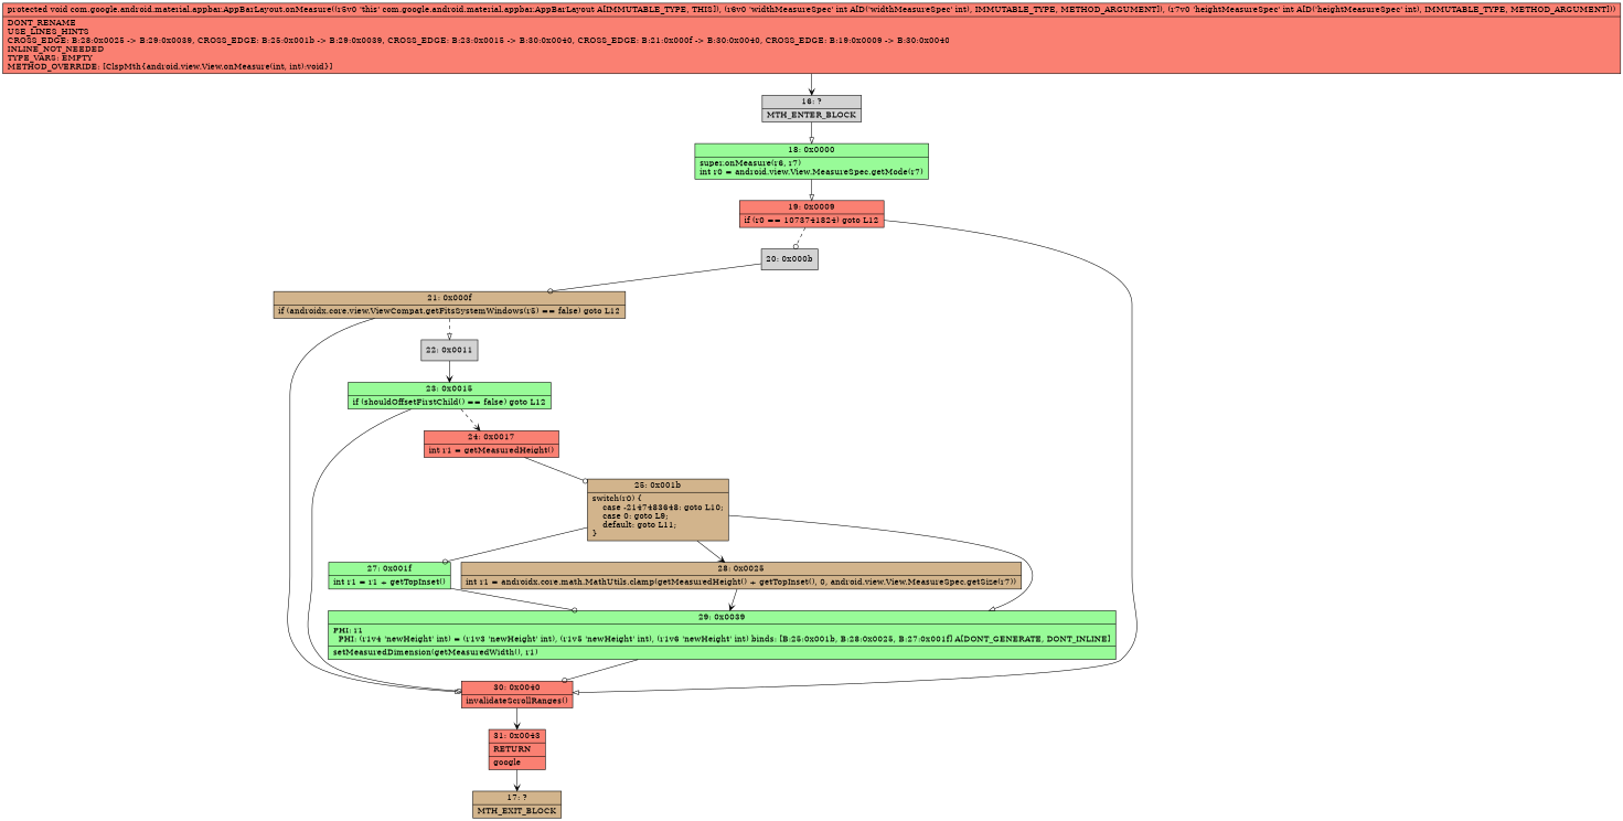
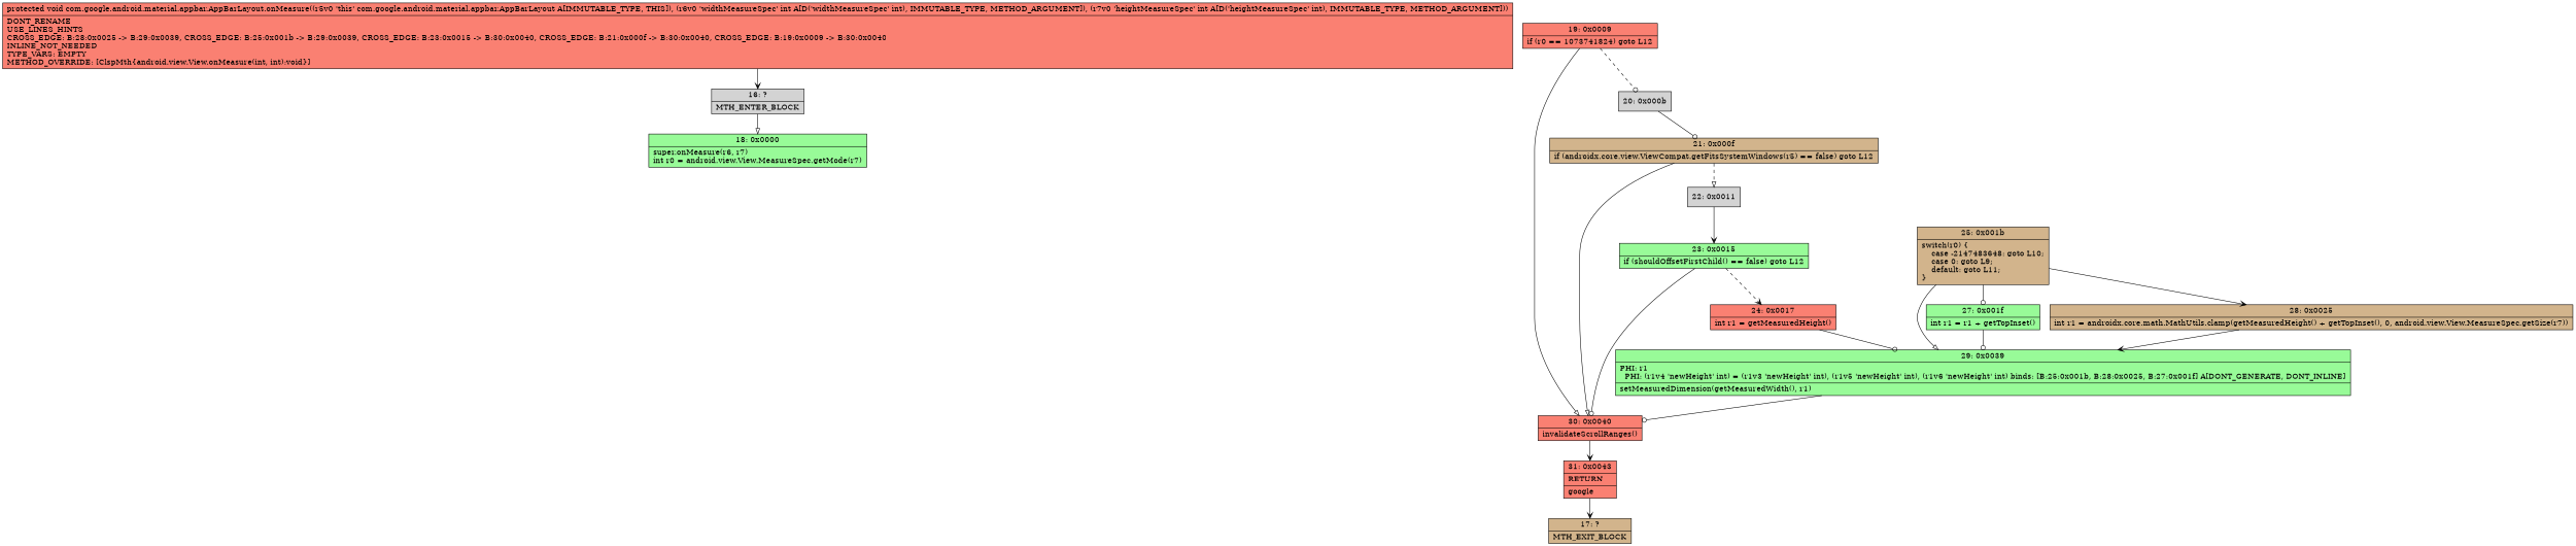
  digraph {
    node [fillcolor=salmon shape=record style=filled]
    edge [arrowhead=odot]
    n1 [fillcolor=lightgrey label="{16\:\ ?|MTH_ENTER_BLOCK\l}"]
    n2 [fillcolor=palegreen label="{18\:\ 0x0000|super.onMeasure(r6, r7)\lint r0 = android.view.View.MeasureSpec.getMode(r7)\l}"]
    n3 [label="{19\:\ 0x0009|if (r0 == 1073741824) goto L12\l}"]
    n4 [fillcolor=lightgrey label="{20\:\ 0x000b}"]
    n5 [label="{30\:\ 0x0040|invalidateScrollRanges()\l}"]
    n6 [fillcolor=tan label="{21\:\ 0x000f|if (androidx.core.view.ViewCompat.getFitsSystemWindows(r5) == false) goto L12\l}"]
    n7 [label="{31\:\ 0x0043|RETURN\l|google\l}"]
    n8 [fillcolor=lightgrey label="{22\:\ 0x0011}"]
    n9 [fillcolor=palegreen label="{23\:\ 0x0015|if (shouldOffsetFirstChild() == false) goto L12\l}"]
    n10 [label="{24\:\ 0x0017|int r1 = getMeasuredHeight()\l}"]
    n11 [fillcolor=tan label="{25\:\ 0x001b|switch(r0) \{\l    case \-2147483648: goto L10;\l    case 0: goto L9;\l    default: goto L11;\l\}\l}"]
    n12 [fillcolor=palegreen label="{27\:\ 0x001f|int r1 = r1 + getTopInset()\l}"]
    n13 [fillcolor=tan label="{28\:\ 0x0025|int r1 = androidx.core.math.MathUtils.clamp(getMeasuredHeight() + getTopInset(), 0, android.view.View.MeasureSpec.getSize(r7))\l}"]
    n14 [fillcolor=palegreen label="{29\:\ 0x0039|PHI: r1 \l  PHI: (r1v4 'newHeight' int) = (r1v3 'newHeight' int), (r1v5 'newHeight' int), (r1v6 'newHeight' int) binds: [B:25:0x001b, B:28:0x0025, B:27:0x001f] A[DONT_GENERATE, DONT_INLINE]\l|setMeasuredDimension(getMeasuredWidth(), r1)\l}"]
    n15 [fillcolor=tan label="{17\:\ ?|MTH_EXIT_BLOCK\l}"]
    n16 [label="{protected void com.google.android.material.appbar.AppBarLayout.onMeasure((r5v0 'this' com.google.android.material.appbar.AppBarLayout A[IMMUTABLE_TYPE, THIS]), (r6v0 'widthMeasureSpec' int A[D('widthMeasureSpec' int), IMMUTABLE_TYPE, METHOD_ARGUMENT]), (r7v0 'heightMeasureSpec' int A[D('heightMeasureSpec' int), IMMUTABLE_TYPE, METHOD_ARGUMENT]))  | DONT_RENAME\lUSE_LINES_HINTS\lCROSS_EDGE: B:28:0x0025 \-\> B:29:0x0039, CROSS_EDGE: B:25:0x001b \-\> B:29:0x0039, CROSS_EDGE: B:23:0x0015 \-\> B:30:0x0040, CROSS_EDGE: B:21:0x000f \-\> B:30:0x0040, CROSS_EDGE: B:19:0x0009 \-\> B:30:0x0040\lINLINE_NOT_NEEDED\lTYPE_VARS: EMPTY\lMETHOD_OVERRIDE: [ClspMth\{android.view.View.onMeasure(int, int):void\}]\l}"]
    n1 -> n2 [arrowhead=onormal]
-   n2 -> n3 [arrowhead=onormal]
    n3 -> n4 [style=dashed]
    n3 -> n5 [arrowhead=onormal]
    n4 -> n6
    n5 -> n7 [arrowhead=vee]
    n6 -> n5 [arrowhead=onormal]
    n6 -> n8 [arrowhead=onormal style=dashed]
    n7 -> n15 [arrowhead=vee]
    n8 -> n9 [arrowhead=vee]
    n9 -> n5
    n9 -> n10 [arrowhead=vee style=dashed]
-   n10 -> n11
+   n10 -> n14
    n11 -> n12
    n11 -> n13 [arrowhead=vee]
    n11 -> n14 [arrowhead=onormal]
    n12 -> n14
    n13 -> n14 [arrowhead=vee]
    n14 -> n5
    n16 -> n1 [arrowhead=vee]
  }
